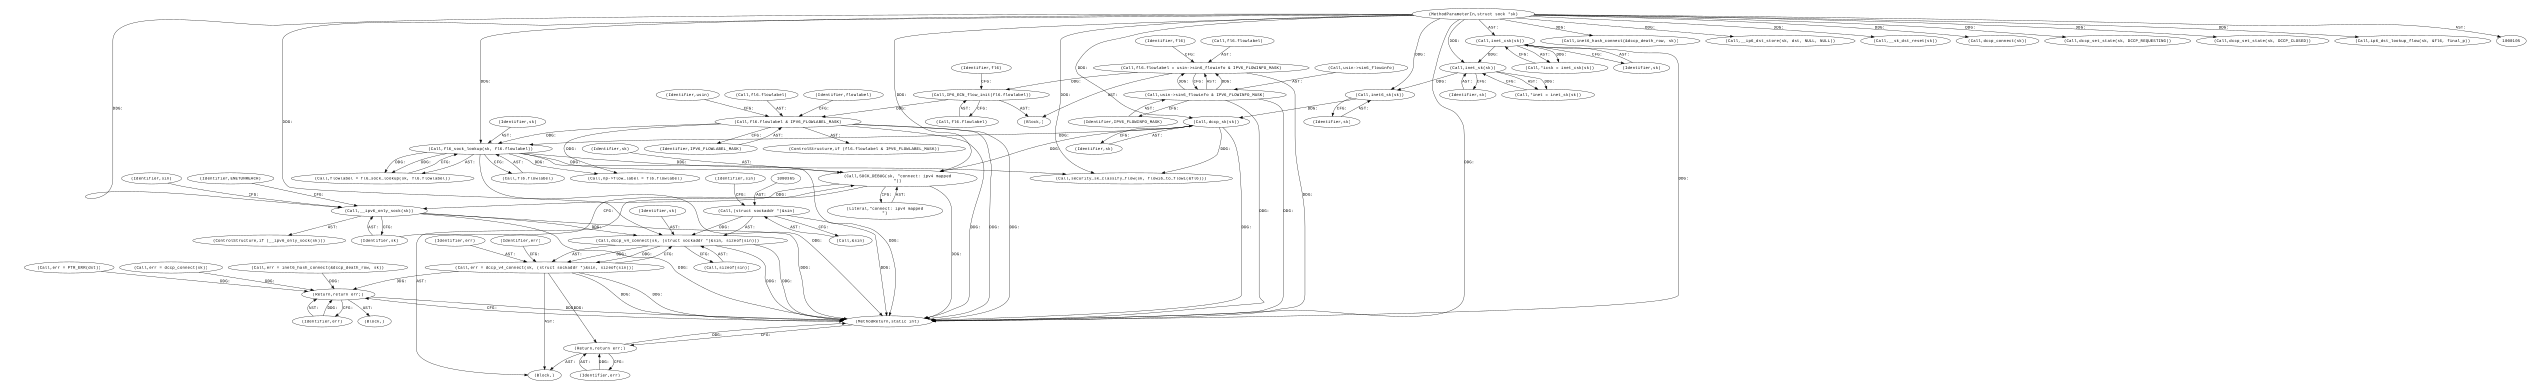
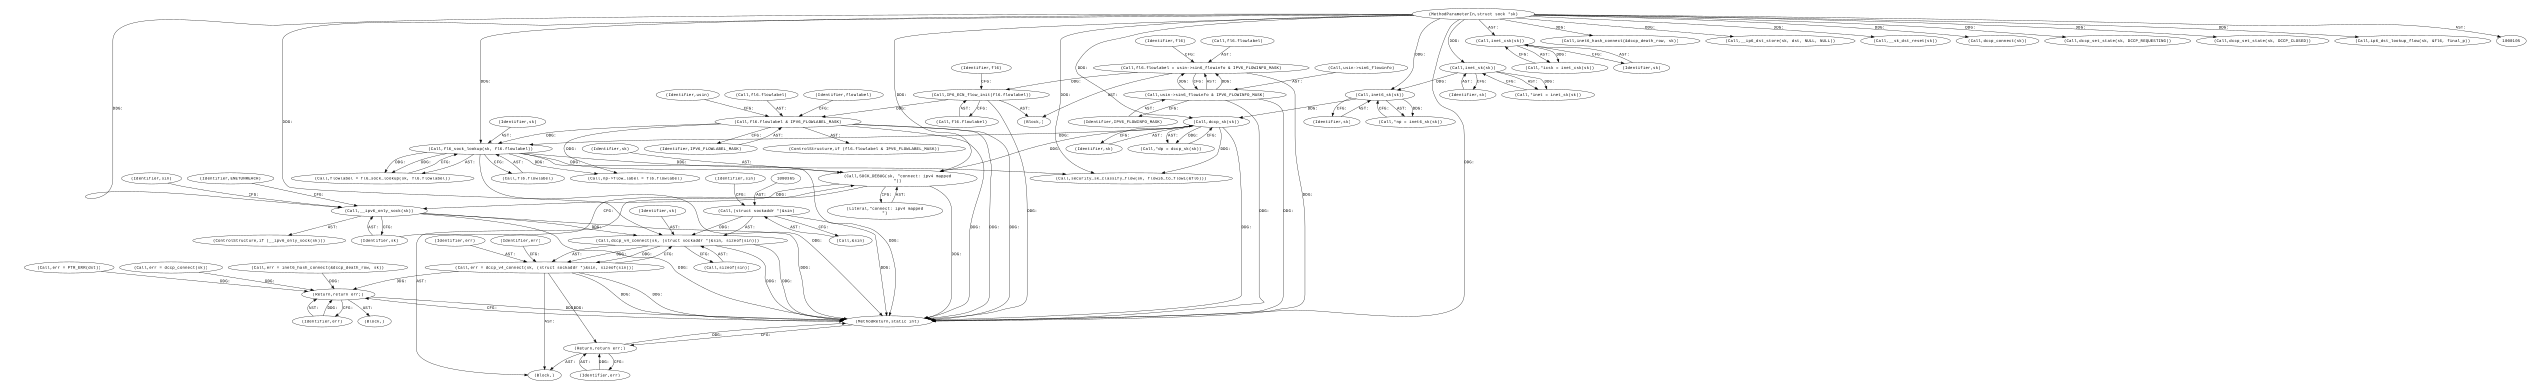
  digraph {
    fontname="Liberation Mono"
    node [fontname="Liberation Mono"]
    edge [fontname="Liberation Mono"]
    n1 [label="(Call,dccp_v4_connect(sk, (struct sockaddr *)&sin, sizeof(sin)))"]
    n2 [label="(Call,err = dccp_v4_connect(sk, (struct sockaddr *)&sin, sizeof(sin)))"]
    n3 [label="(Call,sizeof(sin))"]
    n4 [label="(MethodReturn,static int)"]
    n5 [label="(Block,)"]
    n6 [label="(Return,return err;)"]
    n7 [label="(Return,return err;)"]
    n8 [label="(Call,__ipv6_only_sock(sk))"]
    n9 [label="(Identifier,sk)"]
    n10 [label="(ControlStructure,if (__ipv6_only_sock(sk)))"]
    n11 [label="(Call,SOCK_DEBUG(sk, \"connect: ipv4 mapped\n\"))"]
    n12 [label="(Literal,\"connect: ipv4 mapped\n\")"]
    n13 [label="(Call,dccp_sk(sk))"]
    n14 [label="(Call,fl6_sock_lookup(sk, fl6.flowlabel))"]
    n15 [label="(Call,security_sk_classify_flow(sk, flowi6_to_flowi(&fl6)))"]
    n16 [label="(Identifier,sk)"]
+   n17 [label="(Call,*dp = dccp_sk(sk))"]
    n18 [label="(Call,flowlabel = fl6_sock_lookup(sk, fl6.flowlabel))"]
    n19 [label="(Call,fl6.flowlabel)"]
    n20 [label="(Call,np->flow_label = fl6.flowlabel)"]
    n21 [label="(Call,inet6_sk(sk))"]
    n22 [label="(Identifier,sk)"]
+   n23 [label="(Call,*np = inet6_sk(sk))"]
    n24 [label="(Call,inet_sk(sk))"]
    n25 [label="(Identifier,sk)"]
    n26 [label="(Call,*inet = inet_sk(sk))"]
    n27 [label="(Call,inet_csk(sk))"]
    n28 [label="(Call,*icsk = inet_csk(sk))"]
    n29 [label="(Identifier,sk)"]
    n30 [label="(MethodParameterIn,struct sock *sk)"]
    n31 [label="(Call,inet6_hash_connect(&dccp_death_row, sk))"]
    n32 [label="(Call,__ip6_dst_store(sk, dst, NULL, NULL))"]
    n33 [label="(Call,__sk_dst_reset(sk))"]
    n34 [label="(Call,dccp_connect(sk))"]
    n35 [label="(Call,dccp_set_state(sk, DCCP_REQUESTING))"]
    n36 [label="(Call,dccp_set_state(sk, DCCP_CLOSED))"]
    n37 [label="(Call,ip6_dst_lookup_flow(sk, &fl6, final_p))"]
    1000105
    n39 [label="(Call,fl6.flowlabel & IPV6_FLOWLABEL_MASK)"]
    n40 [label="(Identifier,IPV6_FLOWLABEL_MASK)"]
    n41 [label="(ControlStructure,if (fl6.flowlabel & IPV6_FLOWLABEL_MASK))"]
    n42 [label="(Call,IP6_ECN_flow_init(fl6.flowlabel))"]
    n43 [label="(Call,fl6.flowlabel)"]
    n44 [label="(Block,)"]
    n45 [label="(Call,fl6.flowlabel = usin->sin6_flowinfo & IPV6_FLOWINFO_MASK)"]
    n46 [label="(Call,usin->sin6_flowinfo & IPV6_FLOWINFO_MASK)"]
    n47 [label="(Identifier,IPV6_FLOWINFO_MASK)"]
    n48 [label="(Call,(struct sockaddr *)&sin)"]
    n49 [label="(Call,&sin)"]
    n50 [label="(Identifier,err)"]
    n51 [label="(Block,)"]
    n52 [label="(Identifier,err)"]
    n53 [label="(Identifier,err)"]
    n54 [label="(Call,err = inet6_hash_connect(&dccp_death_row, sk))"]
    n55 [label="(Identifier,fl6)"]
    n56 [label="(Identifier,sin)"]
    n57 [label="(Call,err = PTR_ERR(dst))"]
    n58 [label="(Identifier,usin)"]
    n59 [label="(Call,fl6.flowlabel)"]
    n60 [label="(Identifier,err)"]
    n61 [label="(Identifier,fl6)"]
    n62 [label="(Identifier,sin)"]
    n63 [label="(Identifier,sk)"]
    n64 [label="(Identifier,ENETUNREACH)"]
    n65 [label="(Call,fl6.flowlabel)"]
    n66 [label="(Identifier,flowlabel)"]
    n67 [label="(Call,usin->sin6_flowinfo)"]
    n68 [label="(Call,err = dccp_connect(sk))"]
    n69 [label="(Identifier,sk)"]
    n70 [label="(Identifier,sk)"]
    1000365
    n1 -> n2 [label="AST: "]
    n1 -> n2 [label="DDG: "]
    n1 -> n2 [label="DDG: "]
    n1 -> n3 [label="CFG: "]
    n1 -> n4 [label="DDG: "]
    n1 -> n4 [label="DDG: "]
    n2 -> n1 [label="CFG: "]
    n2 -> n4 [label="DDG: "]
    n2 -> n4 [label="DDG: "]
    n2 -> n5 [label="AST: "]
    n2 -> n6 [label="DDG: "]
    n2 -> n7 [label="DDG: "]
    n3 -> n1 [label="AST: "]
    n4 -> n6 [label="CFG: "]
    n4 -> n7 [label="CFG: "]
    n6 -> n4 [label="DDG: "]
    n6 -> n5 [label="AST: "]
    n6 -> n50 [label="CFG: "]
    n7 -> n4 [label="DDG: "]
    n7 -> n51 [label="AST: "]
    n7 -> n52 [label="CFG: "]
    n8 -> n1 [label="DDG: "]
    n8 -> n4 [label="DDG: "]
    n8 -> n4 [label="DDG: "]
    n8 -> n9 [label="CFG: "]
    n8 -> n10 [label="AST: "]
    n9 -> n8 [label="AST: "]
    n9 -> n11 [label="CFG: "]
    n11 -> n4 [label="DDG: "]
    n11 -> n5 [label="AST: "]
    n11 -> n8 [label="DDG: "]
    n11 -> n12 [label="CFG: "]
    n12 -> n11 [label="AST: "]
    n13 -> n4 [label="DDG: "]
    n13 -> n11 [label="DDG: "]
    n13 -> n14 [label="DDG: "]
    n13 -> n15 [label="DDG: "]
    n13 -> n16 [label="CFG: "]
+   n13 -> n17 [label="AST: "]
+   n13 -> n17 [label="DDG: "]
    n14 -> n4 [label="DDG: "]
    n14 -> n4 [label="DDG: "]
    n14 -> n11 [label="DDG: "]
    n14 -> n15 [label="DDG: "]
    n14 -> n18 [label="AST: "]
    n14 -> n18 [label="DDG: "]
    n14 -> n18 [label="DDG: "]
    n14 -> n19 [label="CFG: "]
    n14 -> n20 [label="DDG: "]
    n16 -> n13 [label="AST: "]
+   n17 -> n13 [label="CFG: "]
    n18 -> n14 [label="CFG: "]
    n19 -> n14 [label="AST: "]
    n21 -> n13 [label="DDG: "]
    n21 -> n22 [label="CFG: "]
+   n21 -> n23 [label="AST: "]
+   n21 -> n23 [label="DDG: "]
    n22 -> n21 [label="AST: "]
+   n23 -> n21 [label="CFG: "]
    n24 -> n21 [label="DDG: "]
    n24 -> n25 [label="CFG: "]
    n24 -> n26 [label="AST: "]
    n24 -> n26 [label="DDG: "]
    n25 -> n24 [label="AST: "]
    n26 -> n24 [label="CFG: "]
-   n27 -> n24 [label="DDG: "]
    n27 -> n28 [label="AST: "]
    n27 -> n28 [label="DDG: "]
    n27 -> n29 [label="CFG: "]
    n28 -> n27 [label="CFG: "]
    n29 -> n27 [label="AST: "]
    n30 -> n1 [label="DDG: "]
    n30 -> n4 [label="DDG: "]
    n30 -> n8 [label="DDG: "]
    n30 -> n11 [label="DDG: "]
    n30 -> n13 [label="DDG: "]
    n30 -> n14 [label="DDG: "]
    n30 -> n15 [label="DDG: "]
    n30 -> n21 [label="DDG: "]
    n30 -> n24 [label="DDG: "]
    n30 -> n27 [label="AST: "]
    n30 -> n31 [label="DDG: "]
    n30 -> n32 [label="DDG: "]
    n30 -> n33 [label="DDG: "]
    n30 -> n34 [label="DDG: "]
    n30 -> n35 [label="DDG: "]
    n30 -> n36 [label="DDG: "]
    n30 -> n37 [label="DDG: "]
    n30 -> 1000105 [label="AST: "]
    n39 -> n4 [label="DDG: "]
    n39 -> n4 [label="DDG: "]
    n39 -> n4 [label="DDG: "]
    n39 -> n14 [label="DDG: "]
    n39 -> n20 [label="DDG: "]
    n39 -> n40 [label="CFG: "]
    n39 -> n41 [label="AST: "]
    n40 -> n39 [label="AST: "]
-   n27 -> n4 [label="DDG: "]
+   n42 -> n4 [label="DDG: "]
    n42 -> n39 [label="DDG: "]
    n42 -> n43 [label="CFG: "]
    n42 -> n44 [label="AST: "]
    n43 -> n42 [label="AST: "]
    n45 -> n4 [label="DDG: "]
    n45 -> n42 [label="DDG: "]
    n45 -> n44 [label="AST: "]
    n45 -> n46 [label="CFG: "]
    n46 -> n4 [label="DDG: "]
    n46 -> n4 [label="DDG: "]
    n46 -> n45 [label="AST: "]
    n46 -> n45 [label="DDG: "]
    n46 -> n45 [label="DDG: "]
    n46 -> n47 [label="CFG: "]
    n47 -> n46 [label="AST: "]
    n48 -> n1 [label="AST: "]
    n48 -> n1 [label="DDG: "]
    n48 -> n4 [label="DDG: "]
    n48 -> n49 [label="CFG: "]
    n49 -> n48 [label="AST: "]
    n50 -> n6 [label="AST: "]
    n50 -> n6 [label="DDG: "]
    n52 -> n7 [label="AST: "]
    n52 -> n7 [label="DDG: "]
    n53 -> n2 [label="AST: "]
    n54 -> n7 [label="DDG: "]
    n55 -> n45 [label="CFG: "]
    n56 -> n8 [label="CFG: "]
    n57 -> n7 [label="DDG: "]
    n58 -> n39 [label="CFG: "]
    n59 -> n45 [label="AST: "]
    n60 -> n2 [label="CFG: "]
    n61 -> n42 [label="CFG: "]
    n62 -> n48 [label="CFG: "]
    n63 -> n1 [label="AST: "]
    n64 -> n8 [label="CFG: "]
    n65 -> n39 [label="AST: "]
    n66 -> n39 [label="CFG: "]
    n67 -> n46 [label="AST: "]
    n68 -> n7 [label="DDG: "]
    n69 -> n11 [label="AST: "]
    n70 -> n14 [label="AST: "]
    1000365 -> n48 [label="AST: "]
  }
